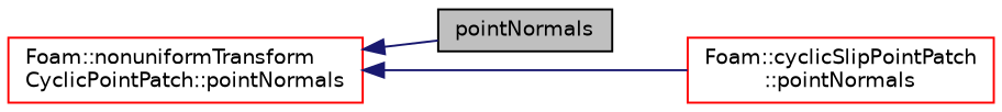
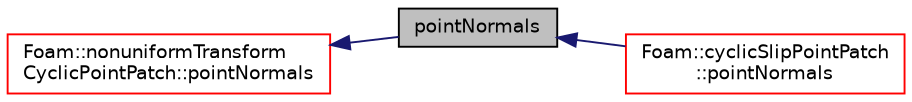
  digraph {
    rankdir=LR
    node [color=red fontname=Helvetica fontsize=10 shape=record]
    edge [color=midnightblue dir=back fontname=Helvetica fontsize=10 labelfontname=Helvetica labelfontsize=10 style=solid]
    n1 [color=black fillcolor=grey75 fontcolor=black height=0.2 label=pointNormals style=filled width=0.4]
    n2 [height=0.2 label="Foam::cyclicSlipPointPatch\l::pointNormals" width=0.4]
    n3 [height=0.2 label="Foam::nonuniformTransform\lCyclicPointPatch::pointNormals" width=0.4]
-   n3 -> n2
+   n1 -> n2
    n3 -> n1
  }
